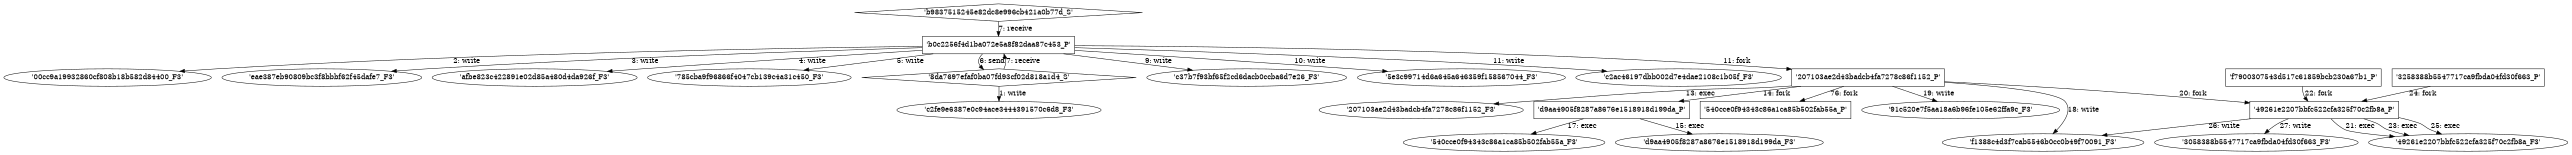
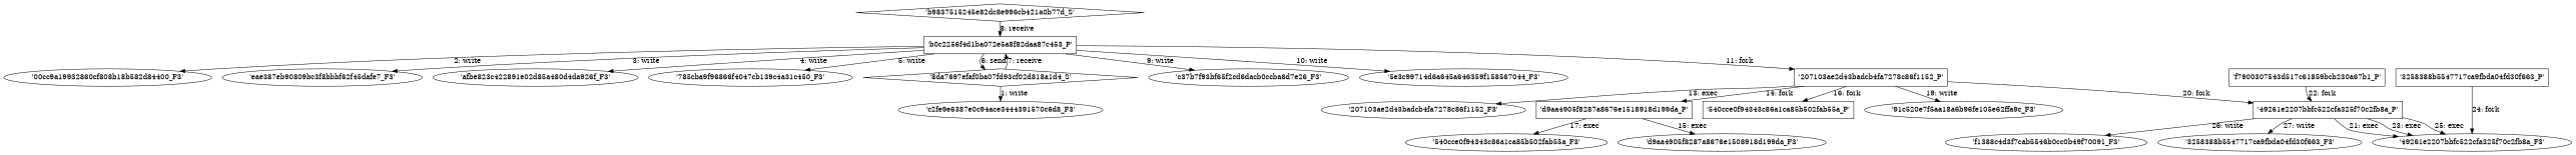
  digraph {
    engine=neato
    fixedsize=false
    fontsize=10
    nodesep=0.3
    rankdir=TB
    ranksep=0
    splines=true
    node [node_type=file shape=ellipse]
    "'b0c2256f4d1ba072e5a8f82daa87c453_P'" [node_type=Process shape=box]
    "'00cc9a19932860cf808b18b582d84400_F3'"
    "'eae387eb90809bc3f8bbbf62f45dafe7_F3'"
    "'afbe823c422891e02d85a480d4da926f_F3'"
    "'785cba9f96866f4047cb139c4a31c450_F3'"
    "'8da7697efaf0ba07fd93cf02d818a1d4_S'" [node_type=Socket shape=diamond]
    "'c37b7f93bf65f2cd6dacb0ccba6d7e26_F3'"
    "'5e3c99714d6a645a646359f158567044_F3'"
-   "'c2ac46197dbb002d7e4dae2108c1b05f_F3'"
    "'207103ae2d43badcb4fa7278c86f1152_P'" [node_type=Process shape=box]
    "'c2fe9e6387e0c94ace3444391570c6d8_F3'"
    "'207103ae2d43badcb4fa7278c86f1152_F3'" [node_type=File]
    "'d9aa4905f8287a8676e1518918d199da_P'" [node_type=Process shape=box]
    "'540cce0f94343c86a1ca85b502fab55a_P'" [node_type=Process shape=box]
    "'f1388c4d3f7cab5546b0cc0b49f70091_F3'"
    "'91c520e7f5aa18a6b96fe105e62ffa9c_F3'"
    "'49261e2207bbfc522cfa325f70c2fb8a_P'" [node_type=Process shape=box]
    "'b9837515245e82dc8e996cb421a0b77d_S'" [node_type=Socket shape=diamond]
-   "'d9aa4905f8287a8676e1518918d199da_F3'" [node_type=File]
+   "'d9aa4905f8287a8676e1518918d199da_F3'" [node_type=File label="'d9aa4905f8287a8676e1508918d199da_F3'"]
    "'540cce0f94343c86a1ca85b502fab55a_F3'" [node_type=File]
    "'49261e2207bbfc522cfa325f70c2fb8a_F3'" [node_type=File]
-   "'3258388b5547717ca9fbda04fd30f663_F3'" [label="'3058388b5547717ca9fbda04fd30f663_F3'"]
+   "'3258388b5547717ca9fbda04fd30f663_F3'"
    "'f7900307543d517c61859bcb230a67b1_P'" [node_type=Process shape=box]
    "'3258388b5547717ca9fbda04fd30f663_P'" [node_type=Process shape=box]
    "'b0c2256f4d1ba072e5a8f82daa87c453_P'" -> "'00cc9a19932860cf808b18b582d84400_F3'" [label="2: write"]
    "'b0c2256f4d1ba072e5a8f82daa87c453_P'" -> "'eae387eb90809bc3f8bbbf62f45dafe7_F3'" [label="3: write"]
    "'b0c2256f4d1ba072e5a8f82daa87c453_P'" -> "'afbe823c422891e02d85a480d4da926f_F3'" [label="4: write"]
    "'b0c2256f4d1ba072e5a8f82daa87c453_P'" -> "'785cba9f96866f4047cb139c4a31c450_F3'" [label="5: write"]
    "'b0c2256f4d1ba072e5a8f82daa87c453_P'" -> "'8da7697efaf0ba07fd93cf02d818a1d4_S'" [label="6: send"]
    "'b0c2256f4d1ba072e5a8f82daa87c453_P'" -> "'c37b7f93bf65f2cd6dacb0ccba6d7e26_F3'" [label="9: write"]
    "'b0c2256f4d1ba072e5a8f82daa87c453_P'" -> "'5e3c99714d6a645a646359f158567044_F3'" [label="10: write"]
-   "'b0c2256f4d1ba072e5a8f82daa87c453_P'" -> "'c2ac46197dbb002d7e4dae2108c1b05f_F3'" [label="11: write"]
    "'b0c2256f4d1ba072e5a8f82daa87c453_P'" -> "'207103ae2d43badcb4fa7278c86f1152_P'" [label="11: fork"]
    "'8da7697efaf0ba07fd93cf02d818a1d4_S'" -> "'b0c2256f4d1ba072e5a8f82daa87c453_P'" [label="7: receive"]
    "'8da7697efaf0ba07fd93cf02d818a1d4_S'" -> "'c2fe9e6387e0c94ace3444391570c6d8_F3'" [label="1: write"]
    "'207103ae2d43badcb4fa7278c86f1152_P'" -> "'207103ae2d43badcb4fa7278c86f1152_F3'" [label="13: exec"]
    "'207103ae2d43badcb4fa7278c86f1152_P'" -> "'d9aa4905f8287a8676e1518918d199da_P'" [label="14: fork"]
-   "'207103ae2d43badcb4fa7278c86f1152_P'" -> "'540cce0f94343c86a1ca85b502fab55a_P'" [label="76: fork"]
-   "'207103ae2d43badcb4fa7278c86f1152_P'" -> "'f1388c4d3f7cab5546b0cc0b49f70091_F3'" [label="18: write"]
+   "'207103ae2d43badcb4fa7278c86f1152_P'" -> "'540cce0f94343c86a1ca85b502fab55a_P'" [label="16: fork"]
    "'207103ae2d43badcb4fa7278c86f1152_P'" -> "'91c520e7f5aa18a6b96fe105e62ffa9c_F3'" [label="19: write"]
    "'207103ae2d43badcb4fa7278c86f1152_P'" -> "'49261e2207bbfc522cfa325f70c2fb8a_P'" [label="20: fork"]
    "'d9aa4905f8287a8676e1518918d199da_P'" -> "'d9aa4905f8287a8676e1518918d199da_F3'" [label="15: exec"]
    "'d9aa4905f8287a8676e1518918d199da_P'" -> "'540cce0f94343c86a1ca85b502fab55a_F3'" [label="17: exec"]
    "'49261e2207bbfc522cfa325f70c2fb8a_P'" -> "'f1388c4d3f7cab5546b0cc0b49f70091_F3'" [label="26: write"]
    "'49261e2207bbfc522cfa325f70c2fb8a_P'" -> "'49261e2207bbfc522cfa325f70c2fb8a_F3'" [label="21: exec"]
    "'49261e2207bbfc522cfa325f70c2fb8a_P'" -> "'49261e2207bbfc522cfa325f70c2fb8a_F3'" [label="23: exec"]
    "'49261e2207bbfc522cfa325f70c2fb8a_P'" -> "'49261e2207bbfc522cfa325f70c2fb8a_F3'" [label="25: exec"]
    "'49261e2207bbfc522cfa325f70c2fb8a_P'" -> "'3258388b5547717ca9fbda04fd30f663_F3'" [label="27: write"]
-   "'b9837515245e82dc8e996cb421a0b77d_S'" -> "'b0c2256f4d1ba072e5a8f82daa87c453_P'" [label="7: receive"]
+   "'b9837515245e82dc8e996cb421a0b77d_S'" -> "'b0c2256f4d1ba072e5a8f82daa87c453_P'" [label="8: receive"]
    "'f7900307543d517c61859bcb230a67b1_P'" -> "'49261e2207bbfc522cfa325f70c2fb8a_P'" [label="22: fork"]
-   "'3258388b5547717ca9fbda04fd30f663_P'" -> "'49261e2207bbfc522cfa325f70c2fb8a_P'" [label="24: fork"]
+   "'3258388b5547717ca9fbda04fd30f663_P'" -> "'49261e2207bbfc522cfa325f70c2fb8a_F3'" [label="24: fork"]
  }
